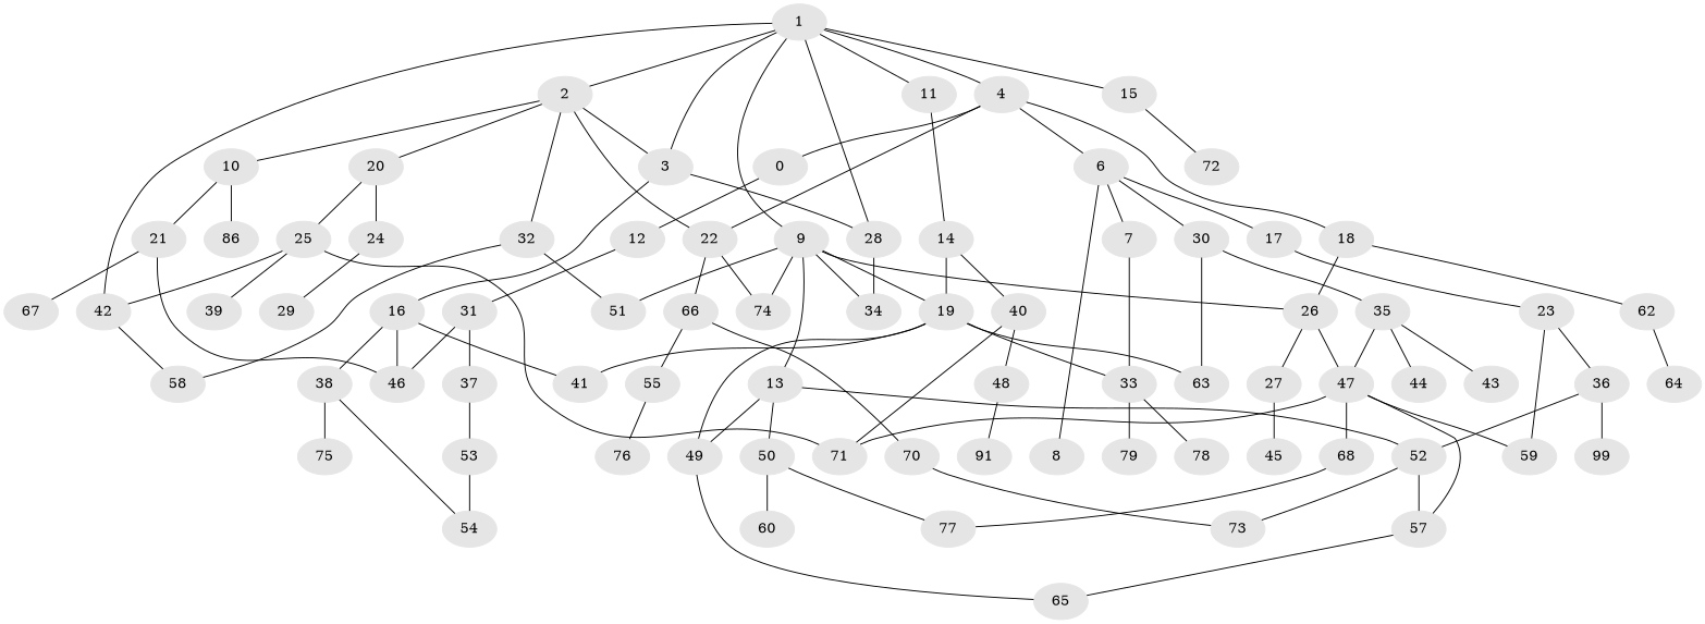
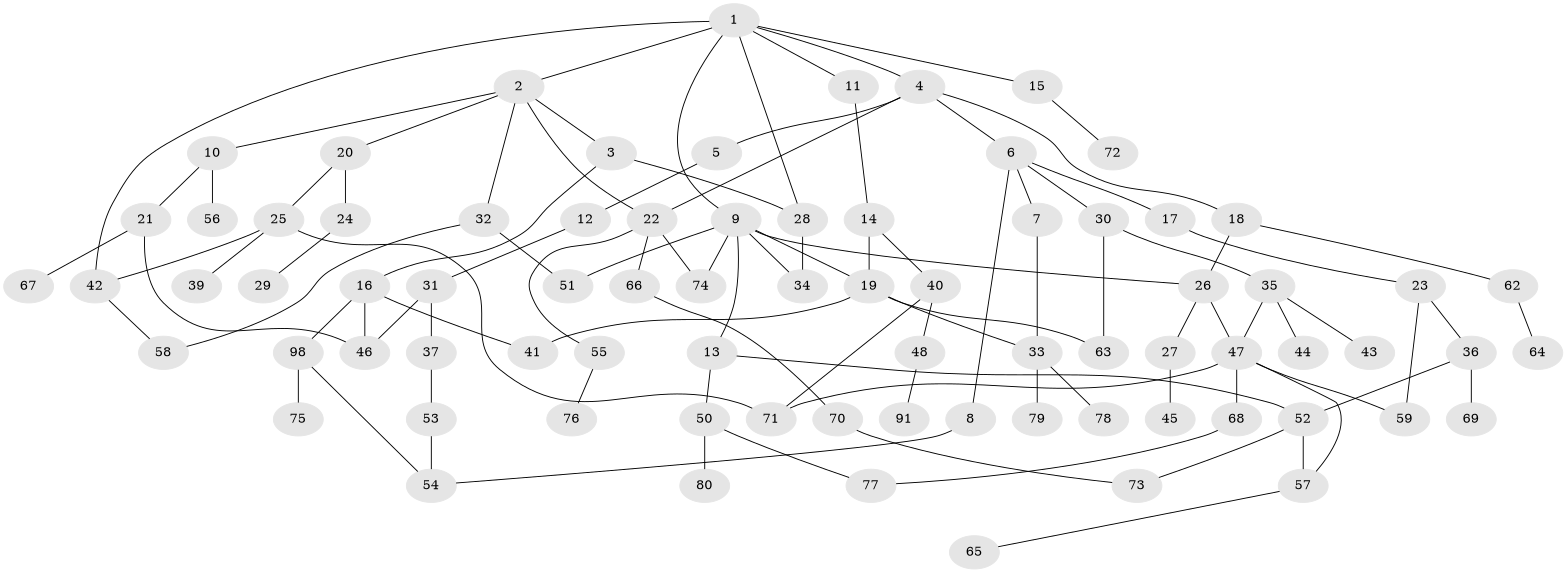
  graph {
    node [color=gray90 style=filled]
    1
    2
    3
    4
    9
    11
    15
    28
    42
    10
    20
    22
    32
    16
-   5 [label=0]
+   5
    6
    18
    13
    19
    26
    34
    51
    74
    14
    72
    58
    21
-   56 [label=86]
+   56
    24
    25
    55
    66
-   38
+   38 [label=98]
    41
    46
    12
    7
    8
    17
    30
    62
    31
    33
    54
    23
    63
    35
    78
    79
-   49
    50
    52
    27
    47
    67
    40
    37
    65
-   60
+   60 [label=80]
    77
    57
    73
    71
    48
    75
    36
    59
    64
    29
    39
    76
    70
-   69 [label=99]
+   69
    45
    68
    43
    44
    53
    n79 [label=91]
    1 -- 2
-   1 -- 3
    1 -- 4
    1 -- 9
    1 -- 11
    1 -- 15
    1 -- 28
    1 -- 42
    2 -- 3
    2 -- 10
    2 -- 20
    2 -- 22
    2 -- 32
    3 -- 28
    3 -- 16
    4 -- 22
    4 -- 5
    4 -- 6
    4 -- 18
    9 -- 13
    9 -- 19
    9 -- 26
    9 -- 34
    9 -- 51
    9 -- 74
    11 -- 14
    15 -- 72
    28 -- 34
    42 -- 58
    10 -- 21
    10 -- 56
    20 -- 24
    20 -- 25
    22 -- 74
-   66 -- 55
+   22 -- 55
    22 -- 66
    32 -- 51
    32 -- 58
    16 -- 38
    16 -- 41
    16 -- 46
    5 -- 12
    6 -- 7
    6 -- 8
    6 -- 17
    6 -- 30
    18 -- 26
    18 -- 62
-   13 -- 49
    13 -- 50
    13 -- 52
    19 -- 41
    19 -- 33
    19 -- 63
-   19 -- 49
    26 -- 27
    26 -- 47
    14 -- 19
    14 -- 40
    21 -- 46
    21 -- 67
    24 -- 29
    25 -- 42
    25 -- 71
    25 -- 39
    55 -- 76
    66 -- 70
    38 -- 54
    38 -- 75
    12 -- 31
    7 -- 33
+   8 -- 54
    17 -- 23
    30 -- 63
    30 -- 35
    62 -- 64
    31 -- 46
    31 -- 37
    33 -- 78
    33 -- 79
    23 -- 36
    23 -- 59
    35 -- 47
    35 -- 43
    35 -- 44
-   49 -- 65
    50 -- 60
    50 -- 77
    52 -- 57
    52 -- 73
    27 -- 45
    47 -- 57
    47 -- 71
    47 -- 59
    47 -- 68
    40 -- 71
    40 -- 48
    37 -- 53
    57 -- 65
    48 -- n79
    36 -- 52
    36 -- 69
    70 -- 73
    68 -- 77
    53 -- 54
  }
